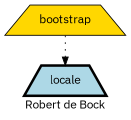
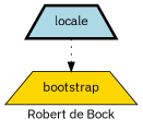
  digraph {
    label="Robert de Bock"
    fontname="IBM Plex Sans"
    node [style=filled shape=trapezium fontname="IBM Plex Sans"]
    bootstrap [fillcolor=gold]
    locale [fillcolor=lightblue penwidth=3]
-   bootstrap -> locale [color=black style=dotted fontname="IBM Plex Sans"]
+   locale -> bootstrap [color=black style=dotted fontname="IBM Plex Sans"]
  }
